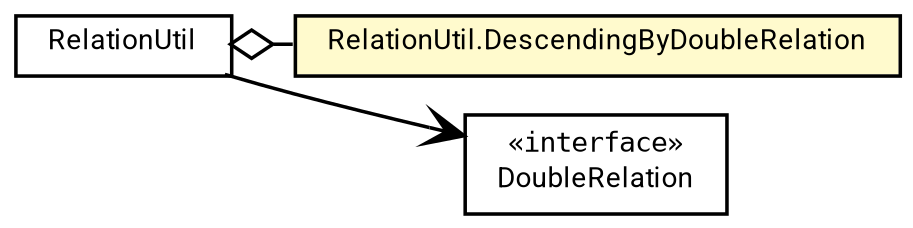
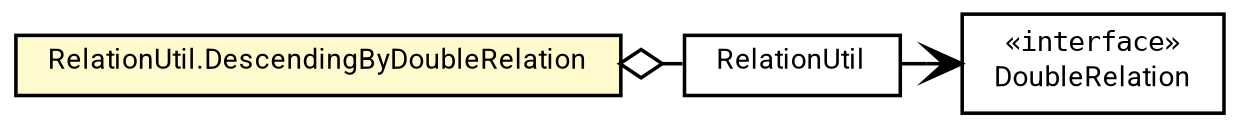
  digraph {
    fontname="DejaVu Sans Mono"
    nodesep=0.15
    rankdir=LR
    ranksep=0.25
    node [fontcolor=black fontname="DejaVu Sans Mono" fontsize=8 margin=0 shape=plaintext]
    edge [color=black fontname="DejaVu Sans Mono" fontsize=7 labelfontname=Roboto labelfontsize=7]
    n1 [height=0 label=<<table title="de.lmu.ifi.dbs.elki.database.relation.RelationUtil" border="0" cellborder="1" cellspacing="0" cellpadding="2" href="RelationUtil.html" target="_parent"> 		<tr><td><table border="0" cellspacing="0" cellpadding="1"> 		<tr><td align="center" balign="center"> <font face="Roboto">RelationUtil</font> </td></tr> 		</table></td></tr> 		</table>> width=0]
    n2 [height=0 label=<<table title="de.lmu.ifi.dbs.elki.database.relation.RelationUtil.DescendingByDoubleRelation" border="0" cellborder="1" cellspacing="0" cellpadding="2" bgcolor="lemonChiffon" href="RelationUtil.DescendingByDoubleRelation.html" target="_parent"> 		<tr><td><table border="0" cellspacing="0" cellpadding="1"> 		<tr><td align="center" balign="center"> <font face="Roboto">RelationUtil.DescendingByDoubleRelation</font> </td></tr> 		</table></td></tr> 		</table>> width=0]
    n3 [height=0 label=<<table title="de.lmu.ifi.dbs.elki.database.relation.DoubleRelation" border="0" cellborder="1" cellspacing="0" cellpadding="2" href="DoubleRelation.html" target="_parent"> 		<tr><td><table border="0" cellspacing="0" cellpadding="1"> 		<tr><td align="center" balign="center"> &#171;interface&#187; </td></tr> 		<tr><td align="center" balign="center"> <font face="Roboto">DoubleRelation</font> </td></tr> 		</table></td></tr> 		</table>> width=0]
-   n1 -> n2 [arrowhead=none arrowtail=ediamond dir=back weight=4]
+   n2 -> n1 [arrowhead=none arrowtail=ediamond dir=back weight=4]
    n1 -> n3 [arrowhead=open weight=1]
  }
